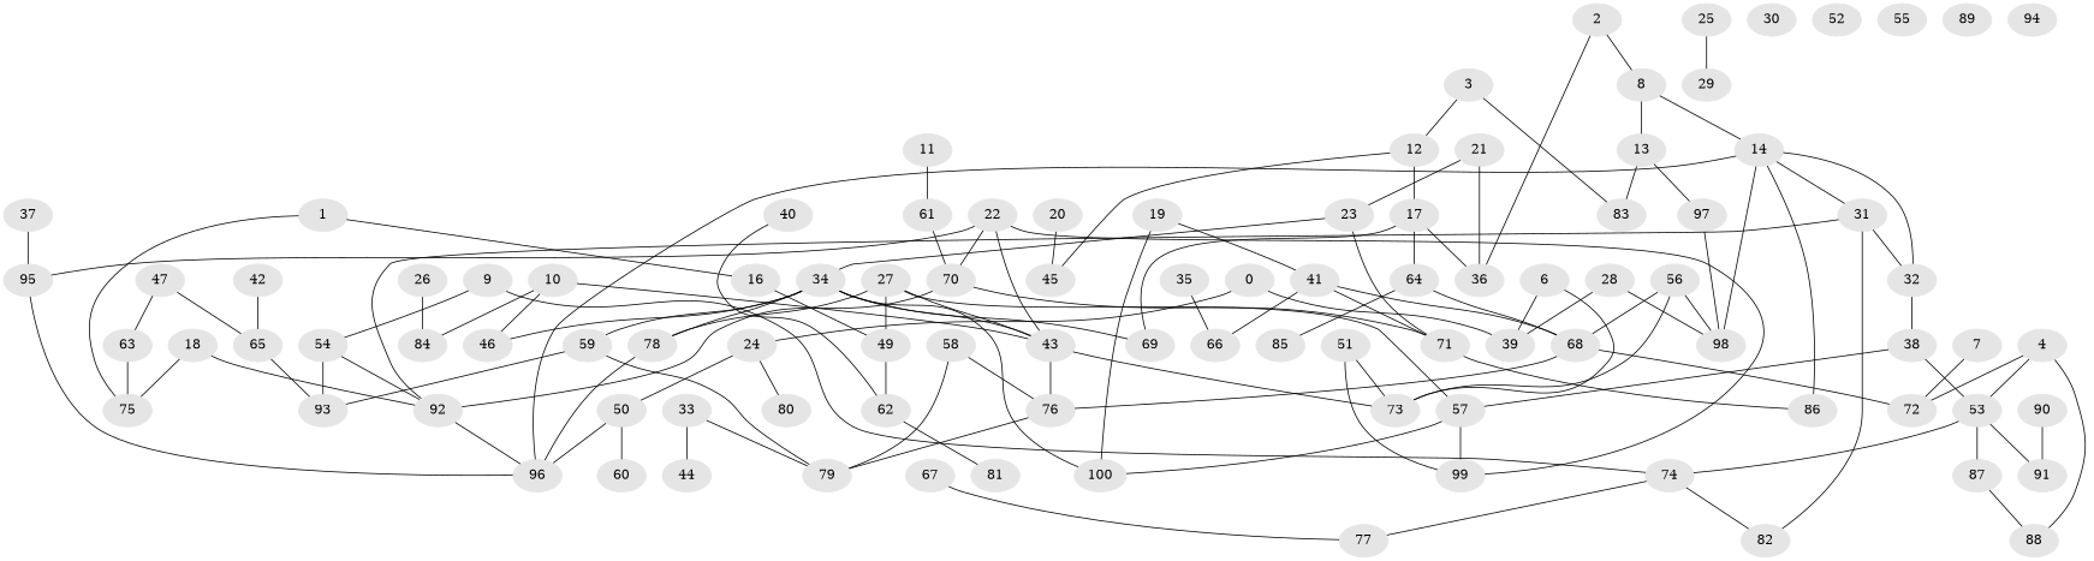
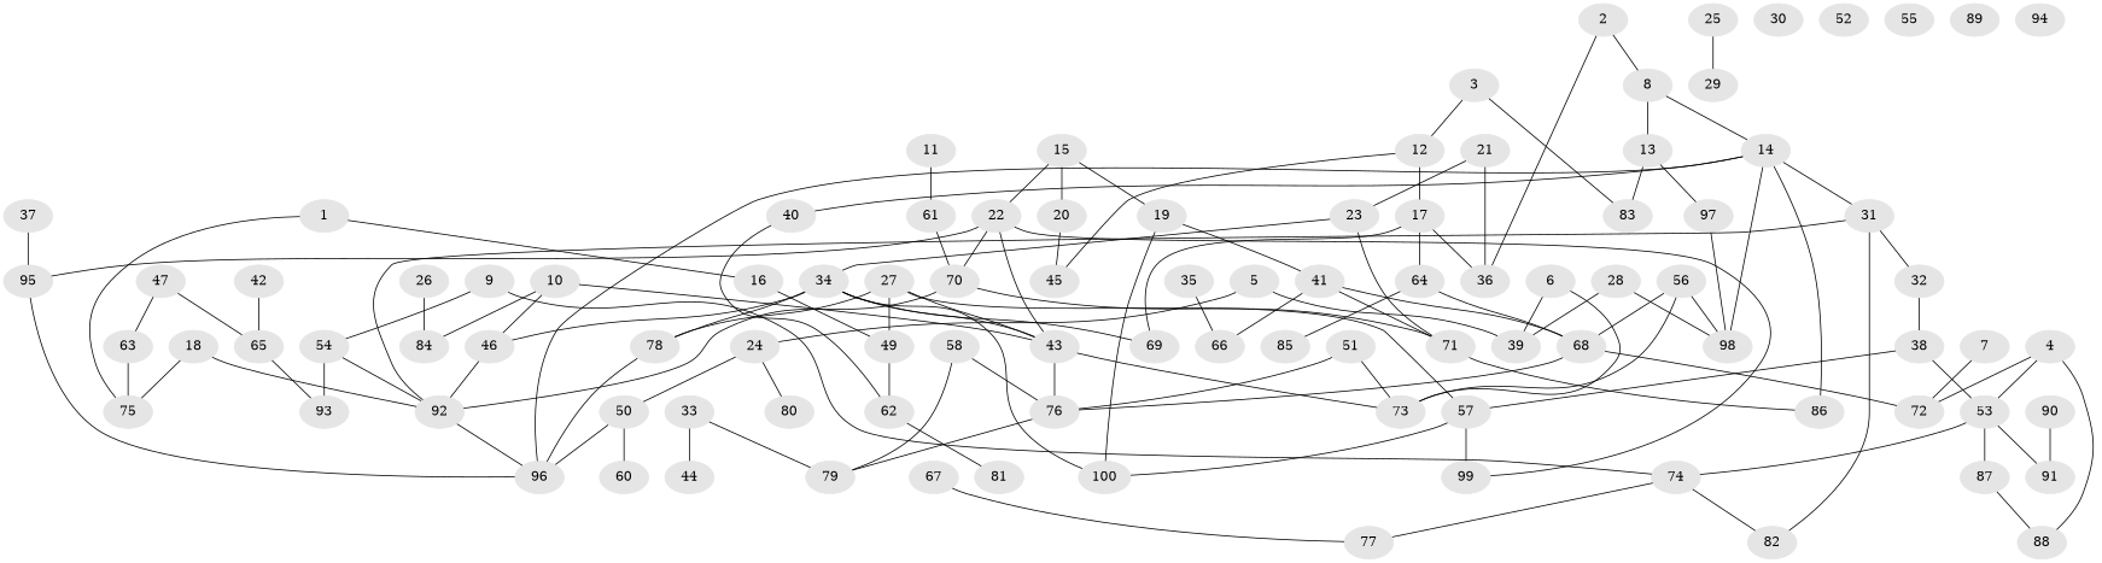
  graph {
    node [color=gray90 style=filled]
    1
    16
    75
    49
    2
    8
    36
    13
    14
    3
    12
    83
    17
    45
    4
    53
    72
    88
    74
    87
    91
-   5 [label=0]
+   5
    24
    39
    50
    80
    6
    73
    7
    97
    31
    40
    86
    96
    98
    9
    54
    92
    93
    82
    77
    10
    43
    46
    84
    76
    11
    61
    70
    64
    69
    32
    62
+   15
    19
    20
    22
    41
    100
    95
    99
    68
    85
    18
    71
    66
    21
    23
    34
    78
-   59
    60
    25
    29
    26
    27
    57
    28
    30
    38
    33
    44
    79
    35
    37
    81
    42
    65
    47
    63
    90
    51
    52
    55
    56
    58
    67
    89
    94
    1 -- 16
    1 -- 75
    16 -- 49
    49 -- 62
    2 -- 8
    2 -- 36
    8 -- 13
    8 -- 14
    13 -- 83
    13 -- 97
    14 -- 31
-   14 -- 32
+   14 -- 40
    14 -- 86
    14 -- 96
    14 -- 98
    3 -- 12
    3 -- 83
    12 -- 17
    12 -- 45
    17 -- 36
    17 -- 64
    17 -- 69
    4 -- 53
    4 -- 72
    4 -- 88
    53 -- 74
    53 -- 87
    53 -- 91
    74 -- 82
    74 -- 77
    87 -- 88
    5 -- 24
    5 -- 39
    24 -- 50
    24 -- 80
    50 -- 96
    50 -- 60
    6 -- 39
    6 -- 73
    7 -- 72
    97 -- 98
    31 -- 92
    31 -- 82
    31 -- 32
    40 -- 62
    9 -- 74
    9 -- 54
    54 -- 92
    54 -- 93
    92 -- 96
    10 -- 43
    10 -- 46
    10 -- 84
    43 -- 73
    43 -- 76
+   46 -- 92
    76 -- 79
    11 -- 61
    61 -- 70
    70 -- 92
    70 -- 71
    64 -- 68
    64 -- 85
    32 -- 38
    62 -- 81
+   15 -- 19
+   15 -- 20
+   15 -- 22
    19 -- 41
    19 -- 100
    20 -- 45
    22 -- 43
    22 -- 70
    22 -- 95
    22 -- 99
    41 -- 68
    41 -- 71
    41 -- 66
    95 -- 96
    68 -- 72
    68 -- 76
    18 -- 75
    18 -- 92
    71 -- 86
    21 -- 36
    21 -- 23
    23 -- 71
    23 -- 34
    34 -- 43
    34 -- 46
    34 -- 69
    34 -- 100
    34 -- 78
-   34 -- 59
    78 -- 96
-   59 -- 93
-   59 -- 79
    25 -- 29
    26 -- 84
    27 -- 49
    27 -- 43
    27 -- 78
    27 -- 57
    57 -- 100
    57 -- 99
    28 -- 39
    28 -- 98
    38 -- 53
    38 -- 57
    33 -- 44
    33 -- 79
    35 -- 66
    37 -- 95
    42 -- 65
    65 -- 93
    47 -- 65
    47 -- 63
    63 -- 75
    90 -- 91
    51 -- 73
-   51 -- 99
+   51 -- 76
    56 -- 73
    56 -- 98
    56 -- 68
    58 -- 76
    58 -- 79
    67 -- 77
  }
